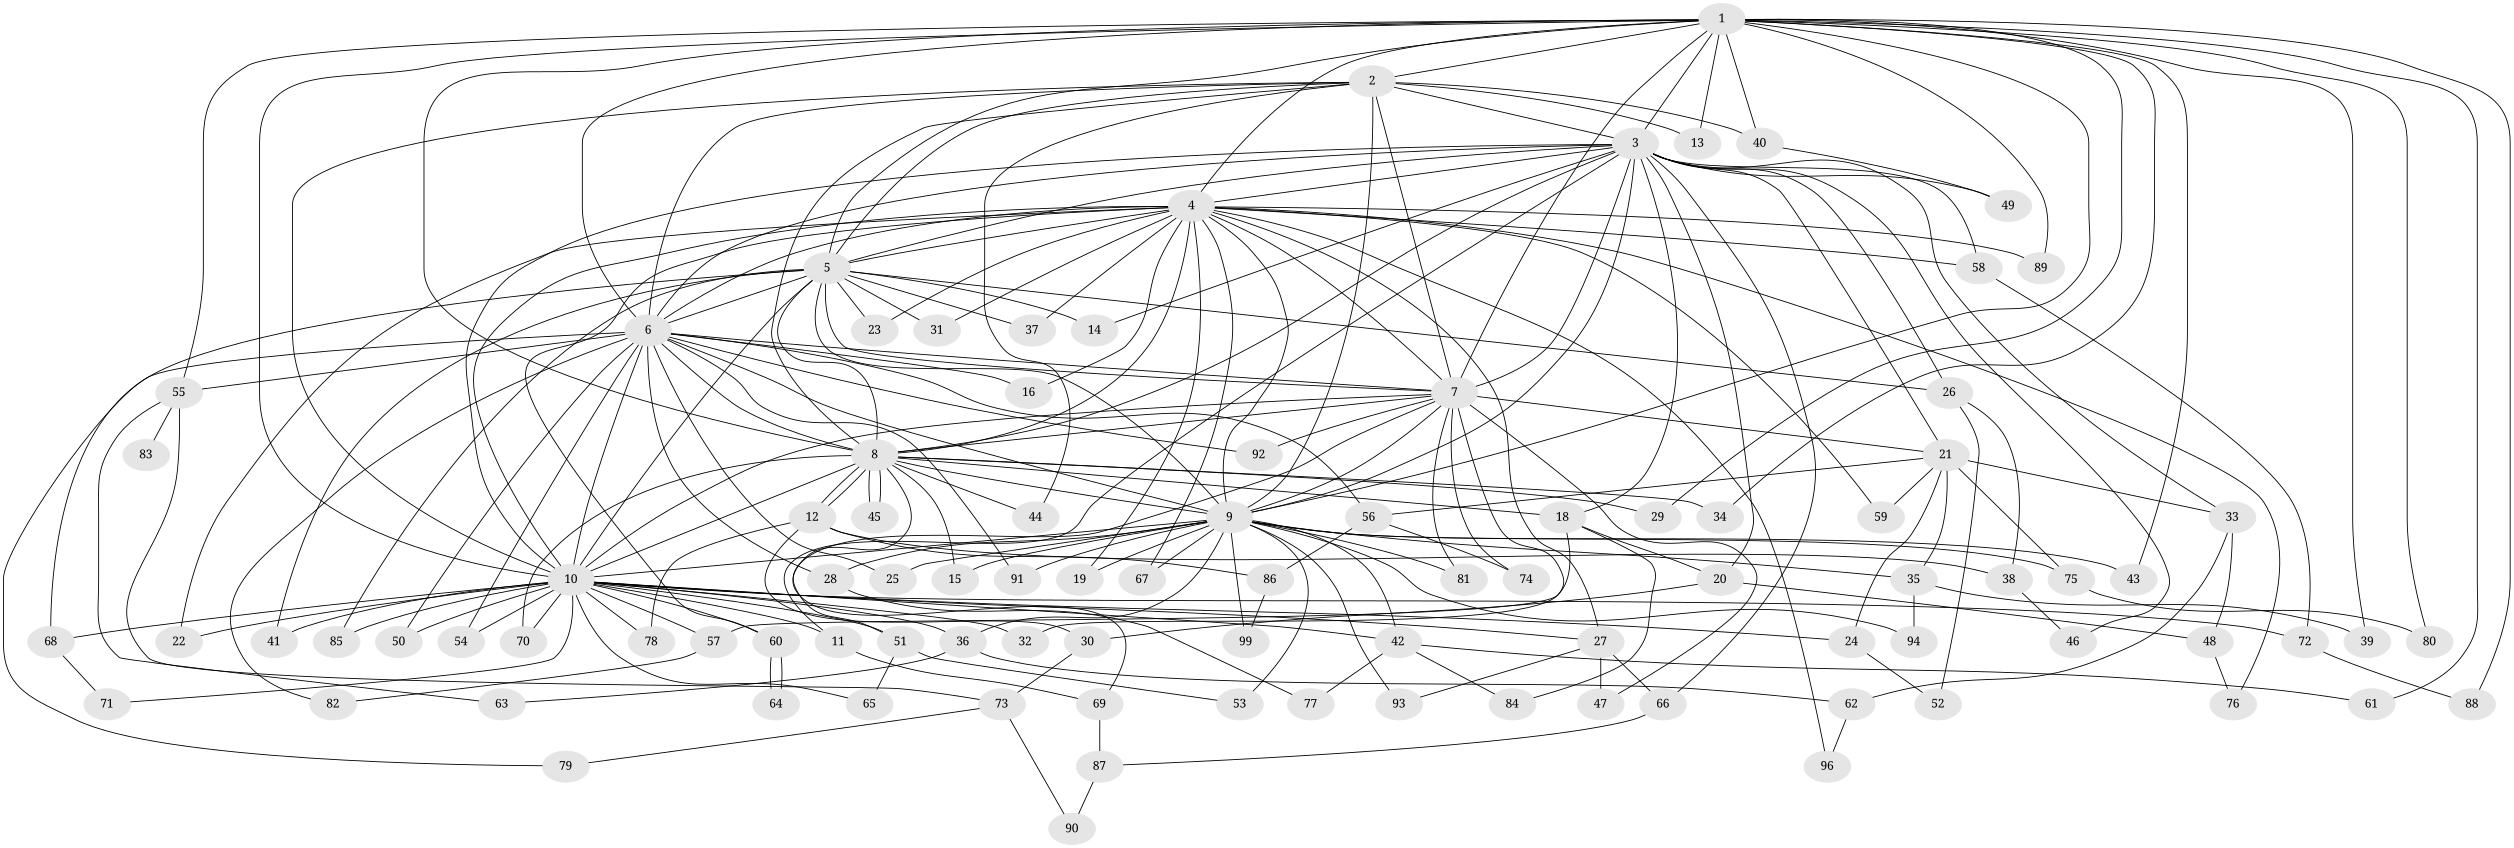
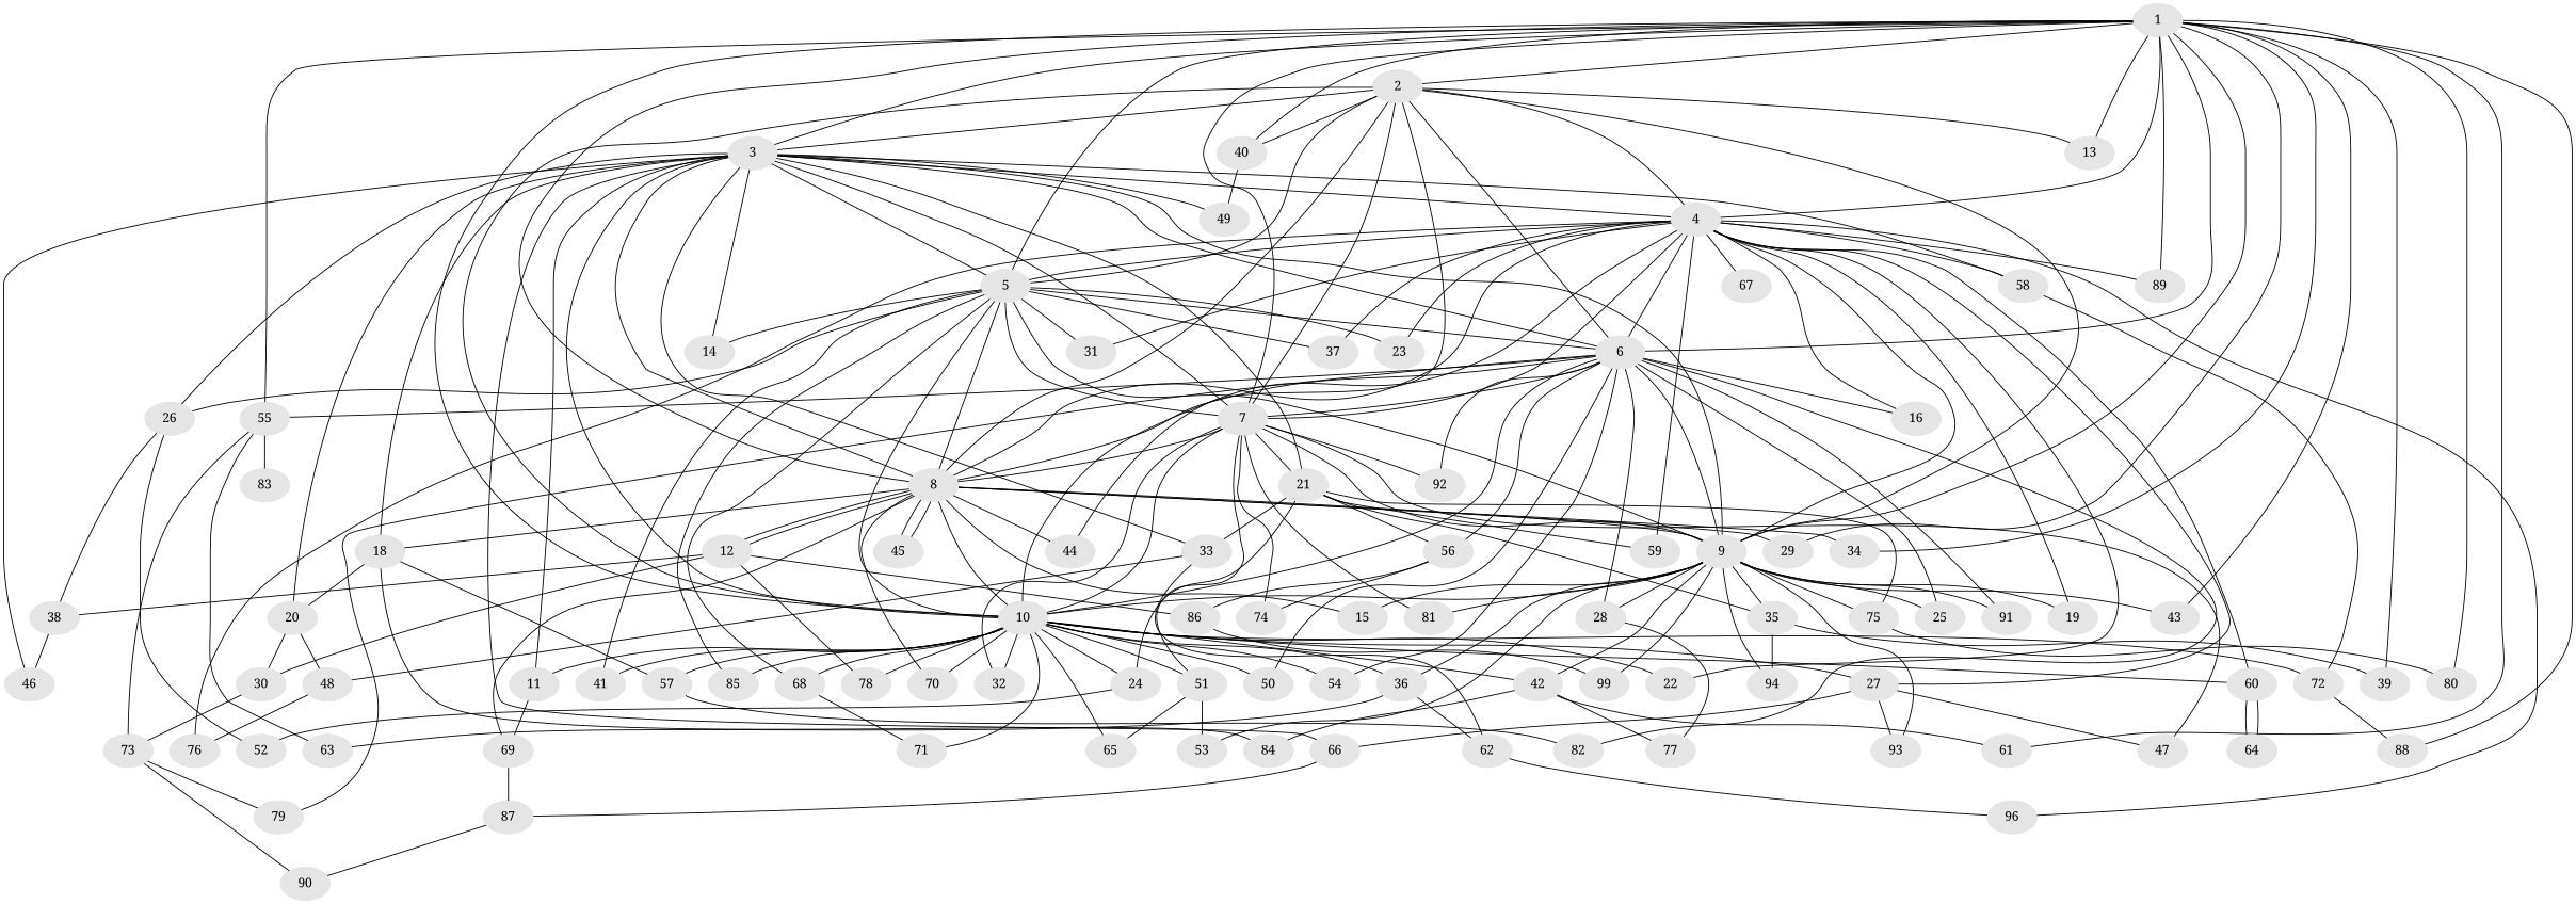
  graph {
    fontname="Noto Serif"
    node [color=gray90 fontname="Noto Serif" style=filled]
    edge [fontname="Noto Serif"]
    1
    2
    3
    4
    5
    6
    7
    8
    9
    10
    13
    29
    34
    39
    40
    43
    55
    61
    80
    88
    89
    44
    11
    14
    18
    20
    21
    26
    33
    46
    49
    58
    66
    16
    19
    22
    23
    27
    31
    37
    59
    60
    67
    76
    96
    41
    68
    85
    25
    28
    50
    54
    56
    79
    82
    91
    92
    32
    47
    51
    74
    81
    12
    15
    45
    69
    70
    35
    36
    42
    53
    75
    93
    94
    n75 [label=99]
    24
    57
    65
    71
    72
    78
    83
    73
    63
    84
    30
    48
    38
    52
    62
    87
    64
    77
    86
    90
    1 -- 2
    1 -- 3
    1 -- 4
    1 -- 5
    1 -- 6
    1 -- 7
    1 -- 8
    1 -- 9
    1 -- 10
    1 -- 13
    1 -- 29
    1 -- 34
    1 -- 39
    1 -- 40
    1 -- 43
    1 -- 55
    1 -- 61
    1 -- 80
    1 -- 88
    1 -- 89
    2 -- 3
+   2 -- 4
    2 -- 5
    2 -- 6
    2 -- 7
    2 -- 8
    2 -- 9
    2 -- 10
    2 -- 13
    2 -- 40
    2 -- 44
    3 -- 4
    3 -- 5
    3 -- 6
    3 -- 7
    3 -- 8
    3 -- 9
    3 -- 10
    3 -- 11
    3 -- 14
    3 -- 18
    3 -- 20
    3 -- 21
    3 -- 26
    3 -- 33
    3 -- 46
    3 -- 49
    3 -- 58
    3 -- 66
    4 -- 5
    4 -- 6
    4 -- 7
    4 -- 8
    4 -- 9
    4 -- 10
    4 -- 89
    4 -- 58
    4 -- 16
    4 -- 19
    4 -- 22
    4 -- 23
    4 -- 27
    4 -- 31
    4 -- 37
    4 -- 59
    4 -- 60
    4 -- 67
    4 -- 76
    4 -- 96
    5 -- 6
    5 -- 7
    5 -- 8
    5 -- 9
    5 -- 10
    5 -- 14
    5 -- 26
    5 -- 23
    5 -- 31
    5 -- 37
    5 -- 41
    5 -- 68
    5 -- 85
    6 -- 7
    6 -- 8
    6 -- 9
    6 -- 10
    6 -- 55
    6 -- 16
    6 -- 25
    6 -- 28
    6 -- 50
    6 -- 54
    6 -- 56
    6 -- 79
    6 -- 82
    6 -- 91
    6 -- 92
    7 -- 8
    7 -- 9
    7 -- 10
    7 -- 21
    7 -- 92
    7 -- 32
    7 -- 47
    7 -- 51
    7 -- 74
    7 -- 81
    8 -- 9
    8 -- 10
    8 -- 29
    8 -- 34
    8 -- 44
    8 -- 18
    8 -- 12
    8 -- 12
    8 -- 15
    8 -- 45
    8 -- 45
    8 -- 69
    8 -- 70
    9 -- 10
    9 -- 43
    9 -- 19
-   9 -- 67
    9 -- 25
    9 -- 28
    9 -- 91
    9 -- 81
    9 -- 15
    9 -- 35
    9 -- 36
    9 -- 42
    9 -- 53
    9 -- 75
    9 -- 93
    9 -- 94
    9 -- n75
    10 -- 11
    10 -- 22
    10 -- 27
    10 -- 60
    10 -- 41
    10 -- 68
    10 -- 85
    10 -- 50
    10 -- 54
    10 -- 32
    10 -- 51
    10 -- 70
    10 -- 36
    10 -- 42
    10 -- 24
    10 -- 57
    10 -- 65
    10 -- 71
    10 -- 72
    10 -- 78
    40 -- 49
    55 -- 83
    55 -- 73
    55 -- 63
    11 -- 69
    18 -- 20
    18 -- 57
    18 -- 84
    20 -- 30
    20 -- 48
    21 -- 33
    21 -- 59
    21 -- 56
    21 -- 35
    21 -- 75
    21 -- 24
    26 -- 38
    26 -- 52
    33 -- 48
    33 -- 62
    58 -- 72
    66 -- 87
    27 -- 66
    27 -- 47
    27 -- 93
    60 -- 64
    60 -- 64
    68 -- 71
    28 -- 77
    56 -- 74
    56 -- 86
    51 -- 53
    51 -- 65
    12 -- 78
    12 -- 30
    12 -- 38
    12 -- 86
    69 -- 87
    35 -- 39
    35 -- 94
    36 -- 63
    36 -- 62
    42 -- 61
    42 -- 84
    42 -- 77
    75 -- 80
    24 -- 52
    57 -- 82
    72 -- 88
    73 -- 79
    73 -- 90
    30 -- 73
    48 -- 76
    38 -- 46
    62 -- 96
    87 -- 90
    86 -- n75
  }
